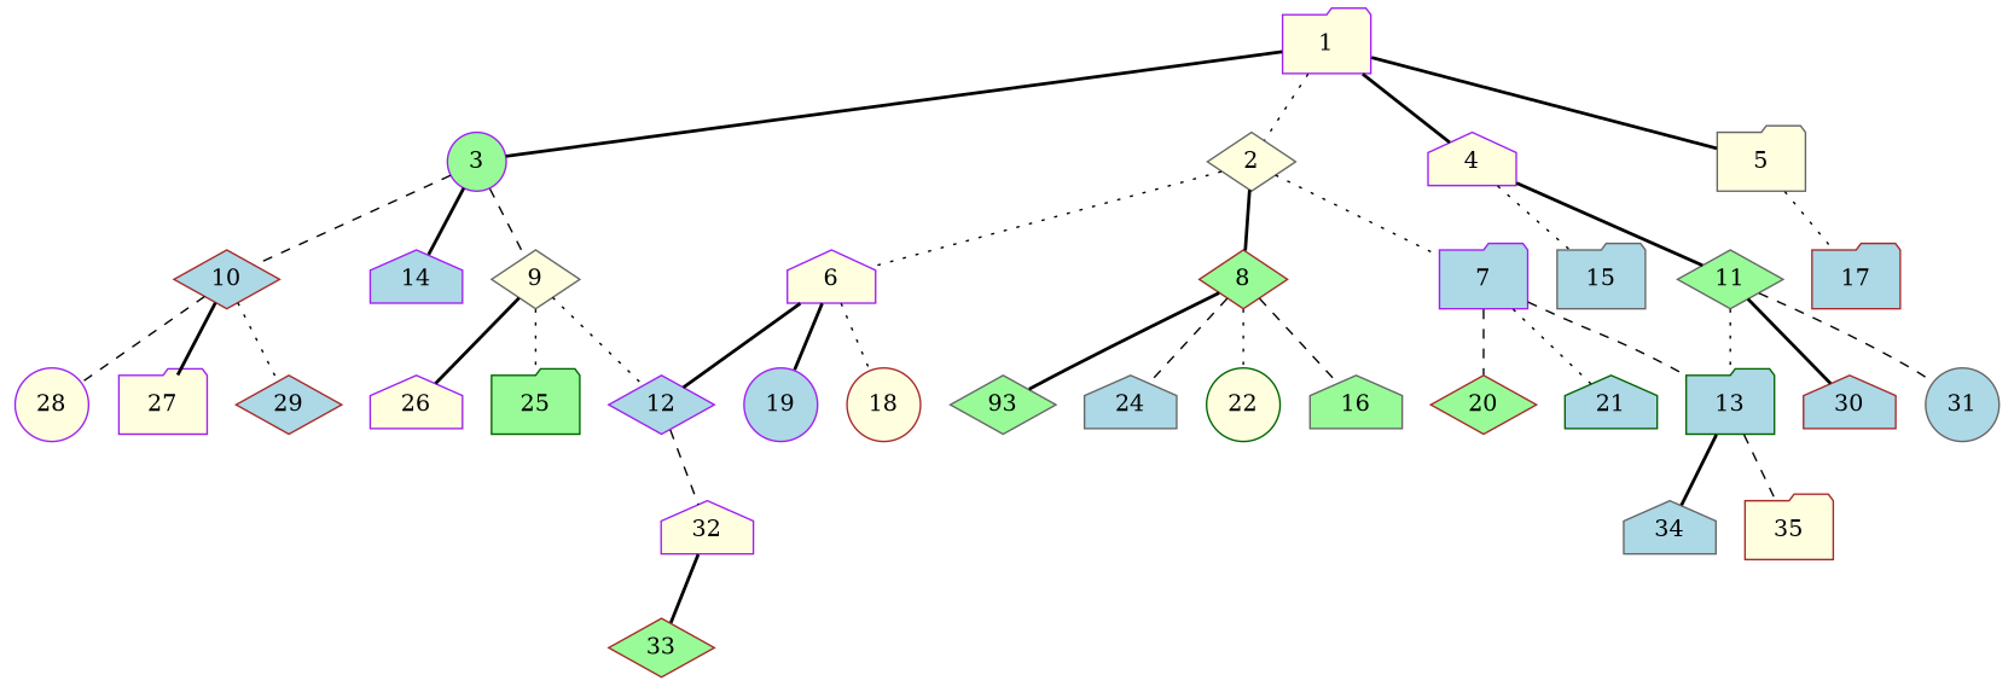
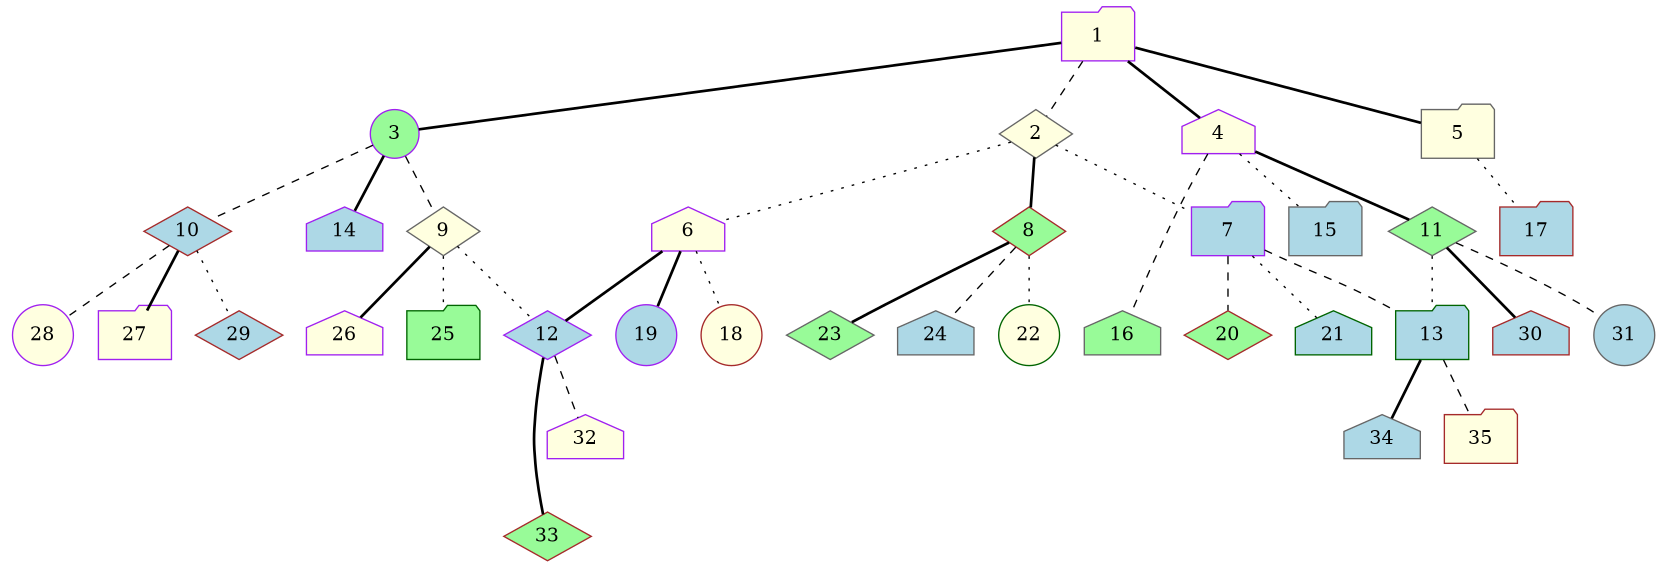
  graph {
    node [chem=H color=purple fillcolor=lightblue shape=diamond style=filled]
    edge [style=bold valence=1]
    1 [chem=C fillcolor=lightyellow shape=folder]
    2 [chem=C color=gray40 fillcolor=lightyellow]
    3 [chem=C fillcolor=palegreen shape=circle]
    4 [chem=C fillcolor=lightyellow shape=house]
    5 [chem=O color=gray40 fillcolor=lightyellow shape=folder]
    6 [chem=C fillcolor=lightyellow shape=house]
    7 [chem=C shape=folder]
    8 [chem=C color=brown fillcolor=palegreen]
    9 [chem=C color=gray40 fillcolor=lightyellow]
    10 [chem=C color=brown]
    14 [shape=house]
    11 [chem=C color=gray40 fillcolor=palegreen]
    15 [color=gray40 shape=folder]
    16 [color=gray40 fillcolor=palegreen shape=house]
    17 [color=brown shape=folder]
    12 [chem=C]
    18 [color=brown fillcolor=lightyellow shape=circle]
    19 [shape=circle]
    13 [chem=C color=darkgreen shape=folder]
    20 [color=brown fillcolor=palegreen]
    21 [color=darkgreen shape=house]
    22 [color=darkgreen fillcolor=lightyellow shape=circle]
-   23 [color=gray40 fillcolor=palegreen label=93]
+   23 [color=gray40 fillcolor=palegreen]
    24 [color=gray40 shape=house]
    25 [color=darkgreen fillcolor=palegreen shape=folder]
    26 [fillcolor=lightyellow shape=house]
    27 [fillcolor=lightyellow shape=folder]
    28 [fillcolor=lightyellow shape=circle]
    29 [color=brown]
    30 [color=brown shape=house]
    31 [color=gray40 shape=circle]
    32 [fillcolor=lightyellow shape=house]
    33 [color=brown fillcolor=palegreen]
    34 [color=gray40 shape=house]
    35 [color=brown fillcolor=lightyellow shape=folder]
-   1 -- 2 [style=dotted]
+   1 -- 2 [style=dashed]
    1 -- 3
    1 -- 4
    1 -- 5
    2 -- 6 [style=dotted]
    2 -- 7 [style=dotted]
    2 -- 8
    3 -- 9 [style=dashed]
    3 -- 10 [style=dashed]
    3 -- 14
    4 -- 11
    4 -- 15 [style=dotted]
-   8 -- 16 [style=dashed]
+   4 -- 16 [style=dashed]
    5 -- 17 [style=dotted]
    6 -- 12
    6 -- 18 [style=dotted]
    6 -- 19
    7 -- 13 [style=dashed]
    7 -- 20 [style=dashed]
    7 -- 21 [style=dotted]
    8 -- 22 [style=dotted]
    8 -- 23
    8 -- 24 [style=dashed]
    9 -- 12 [style=dotted]
    9 -- 25 [style=dotted]
    9 -- 26
    10 -- 27
    10 -- 28 [style=dashed]
    10 -- 29 [style=dotted]
    11 -- 13 [style=dotted]
    11 -- 30
    11 -- 31 [style=dashed]
    12 -- 32 [style=dashed]
-   32 -- 33
+   12 -- 33
    13 -- 34
    13 -- 35 [style=dashed]
  }
